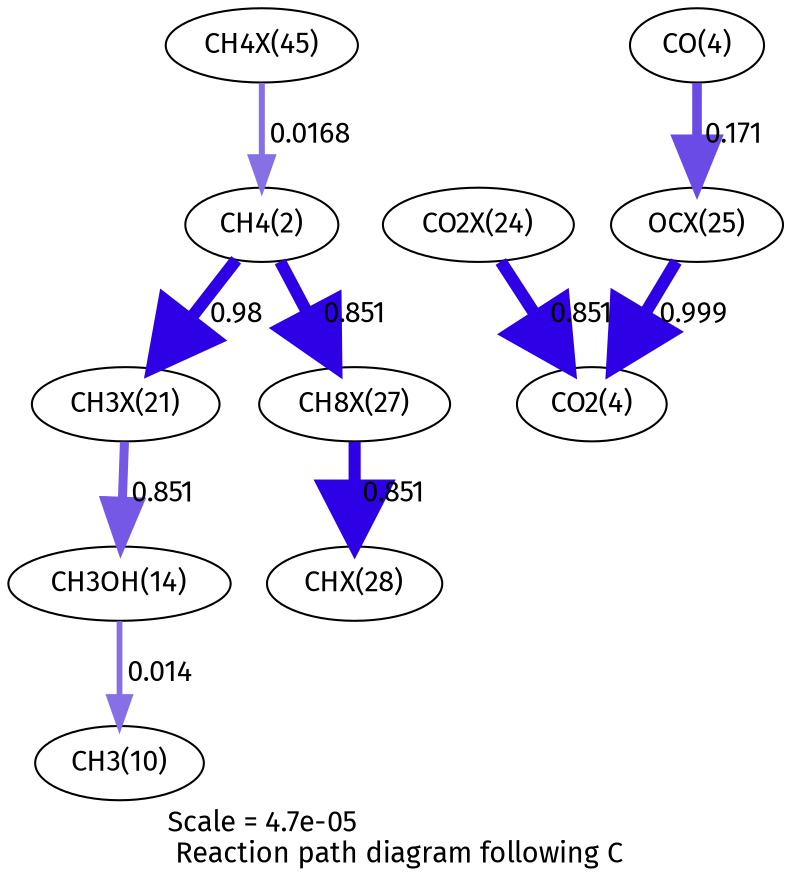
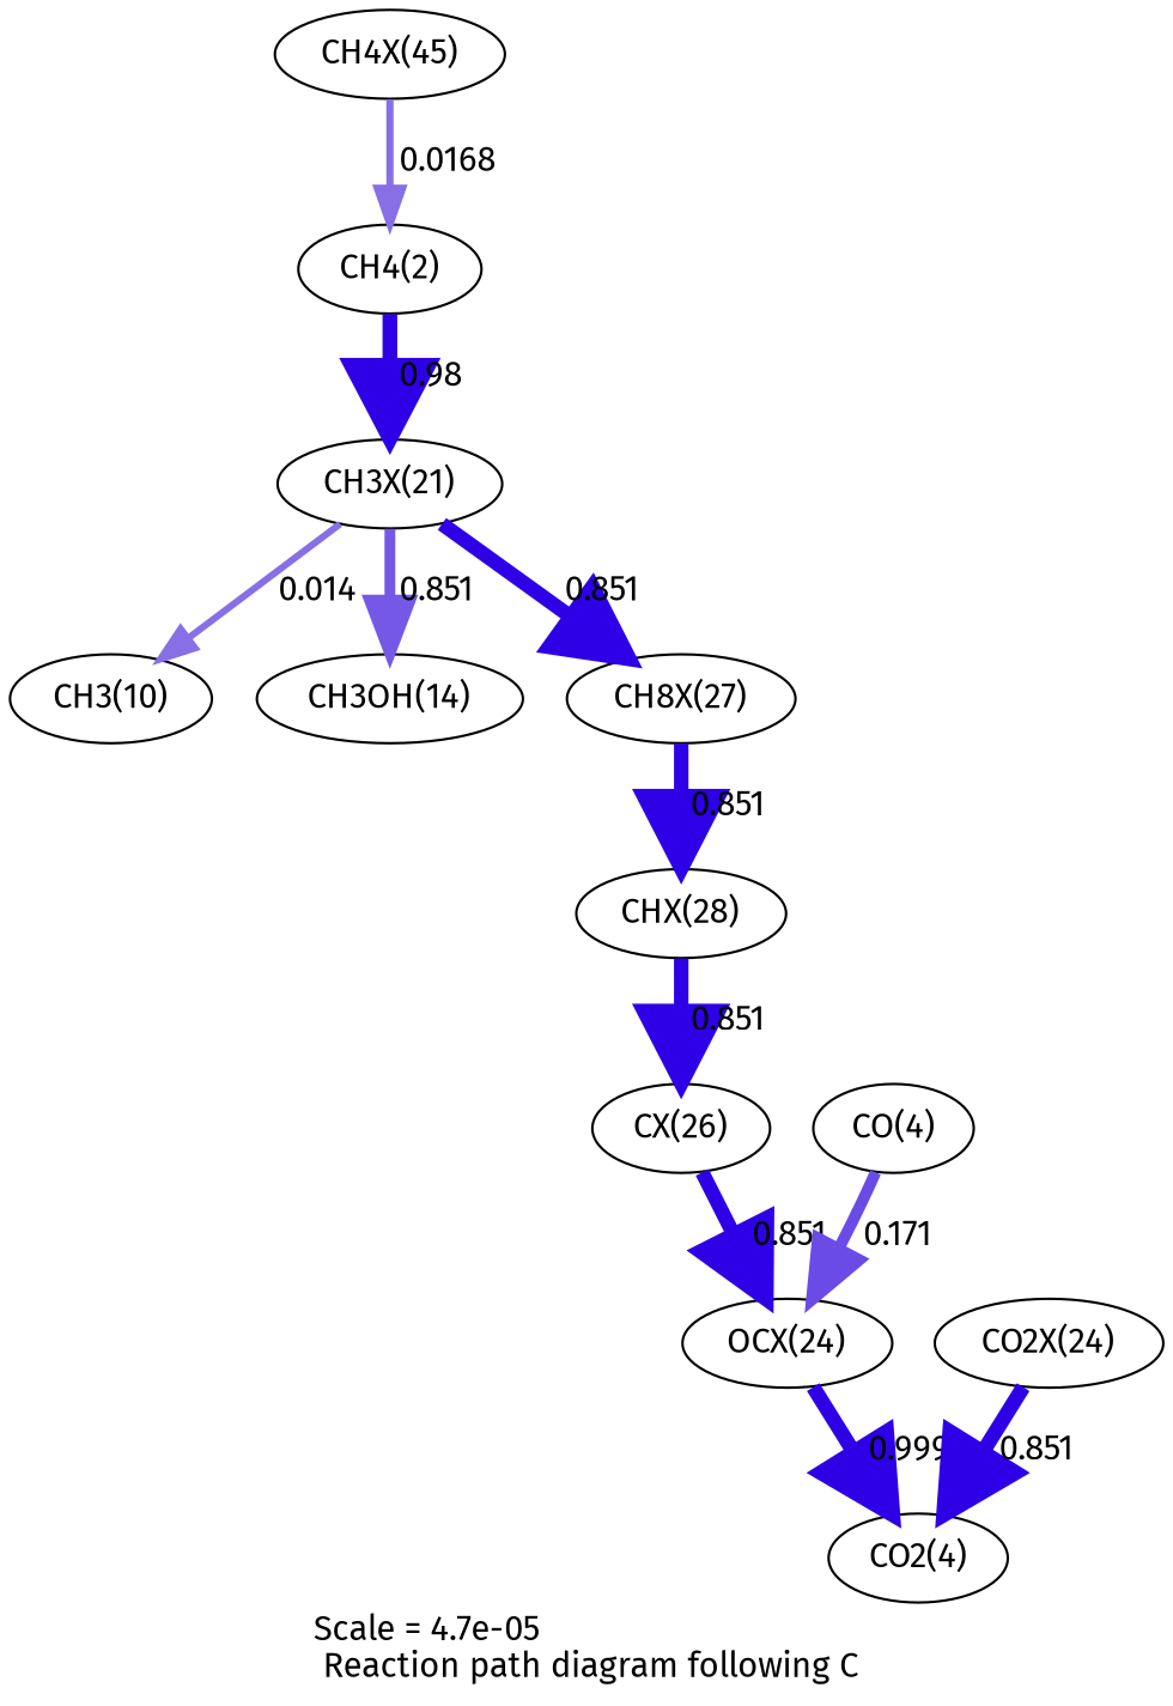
  digraph {
    fontname="Fira Sans"
    label="Scale = 4.7e-05\l Reaction path diagram following C"
    node [fontname="Fira Sans"]
    edge [arrowsize=2.94 color="0.7, 1.35, 0.9" fontname="Fira Sans" penwidth=5.88]
    n1 [label="CH4X(45)"]
    n2 [label="CH4(2)"]
    n3 [label="CH3X(21)"]
    n4 [label="CH3(10)"]
    n5 [label="CH3OH(14)"]
    n6 [label="CH8X(27)"]
    n7 [label="CHX(28)"]
-   n9 [label="OCX(25)"]
+   n8 [label="CX(26)"]
+   n9 [label="OCX(24)"]
    n10 [label="CO2(4)"]
    n11 [label="CO2X(24)"]
    n12 [label="CO(4)"]
    n1 -> n2 [arrowsize=1.46 color="0.7, 0.517, 0.9" label=" 0.0168" penwidth=2.92]
    n2 -> n3 [arrowsize=2.99 color="0.7, 1.48, 0.9" label=" 0.98" penwidth=5.98]
-   n5 -> n4 [arrowsize=1.39 color="0.7, 0.514, 0.9" label=" 0.014" penwidth=2.78]
+   n3 -> n4 [arrowsize=1.39 color="0.7, 0.514, 0.9" label=" 0.014" penwidth=2.78]
    n3 -> n5 [arrowsize=2.18 color="0.7, 0.613, 0.9" label=" 0.851" penwidth=4.36]
-   n2 -> n6 [label=" 0.851"]
+   n3 -> n6 [label=" 0.851"]
    n6 -> n7 [label=" 0.851"]
+   n7 -> n8 [label=" 0.851"]
+   n8 -> n9 [label=" 0.851"]
    n9 -> n10 [arrowsize=3 color="0.7, 1.5, 0.9" label=" 0.999" penwidth=6]
    n11 -> n10 [arrowsize=3 color="0.7, 1.5, 0.9" label=" 0.851" penwidth=6]
    n12 -> n9 [arrowsize=2.33 color="0.7, 0.671, 0.9" label=" 0.171" penwidth=4.66]
  }
